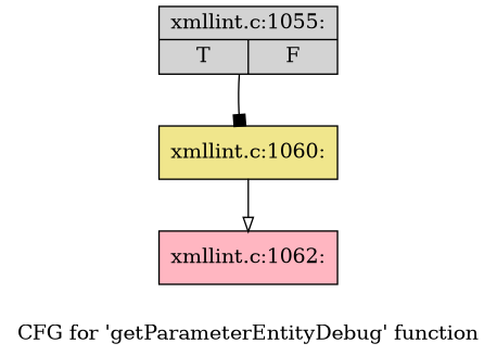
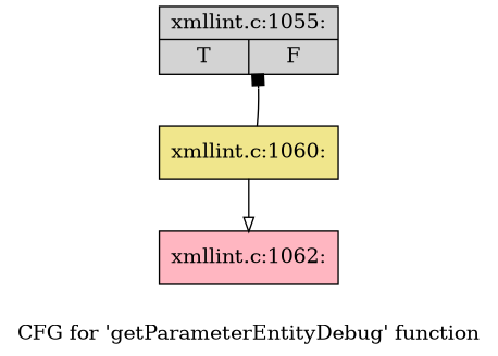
  digraph {
    label="CFG for 'getParameterEntityDebug' function"
    node [shape=record style=filled]
    n1 [fillcolor=lightgrey label="{xmllint.c:1055:|{<s0>T|<s1>F}}"]
    n2 [fillcolor=khaki label="{xmllint.c:1060:}"]
    n3 [fillcolor=lightpink label="{xmllint.c:1062:}"]
-   n1 -> n2 [arrowhead=box]
+   n2 -> n1 [arrowhead=box]
    n2 -> n3 [arrowhead=onormal]
  }
